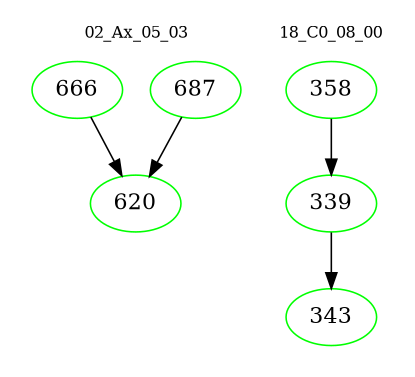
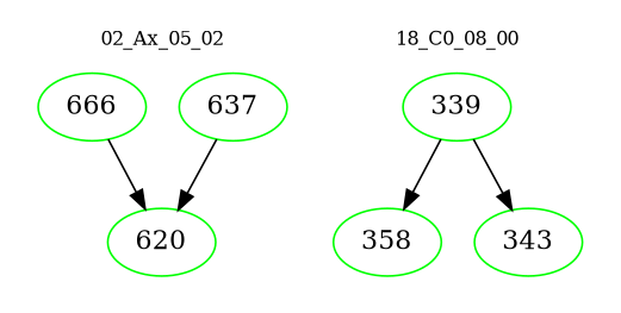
  digraph {
    node [color=green]
    edge [color=black]
-   n1 [label=687]
+   n1 [label=637]
    n2 [label=620]
    n3 [label=666]
    n4 [label=358]
    n5 [label=339]
    n6 [label=343]
    subgraph cluster_1 {
      color=white
      fontsize=10
-     label="02_Ax_05_03"
+     label="02_Ax_05_02"
      n1
      n2
      n3
    }
    subgraph cluster_2 {
      color=white
      fontsize=10
      label="18_C0_08_00"
      n4
      n5
      n6
    }
    n1 -> n2
    n3 -> n2
-   n4 -> n5
+   n5 -> n4
    n5 -> n6
  }
